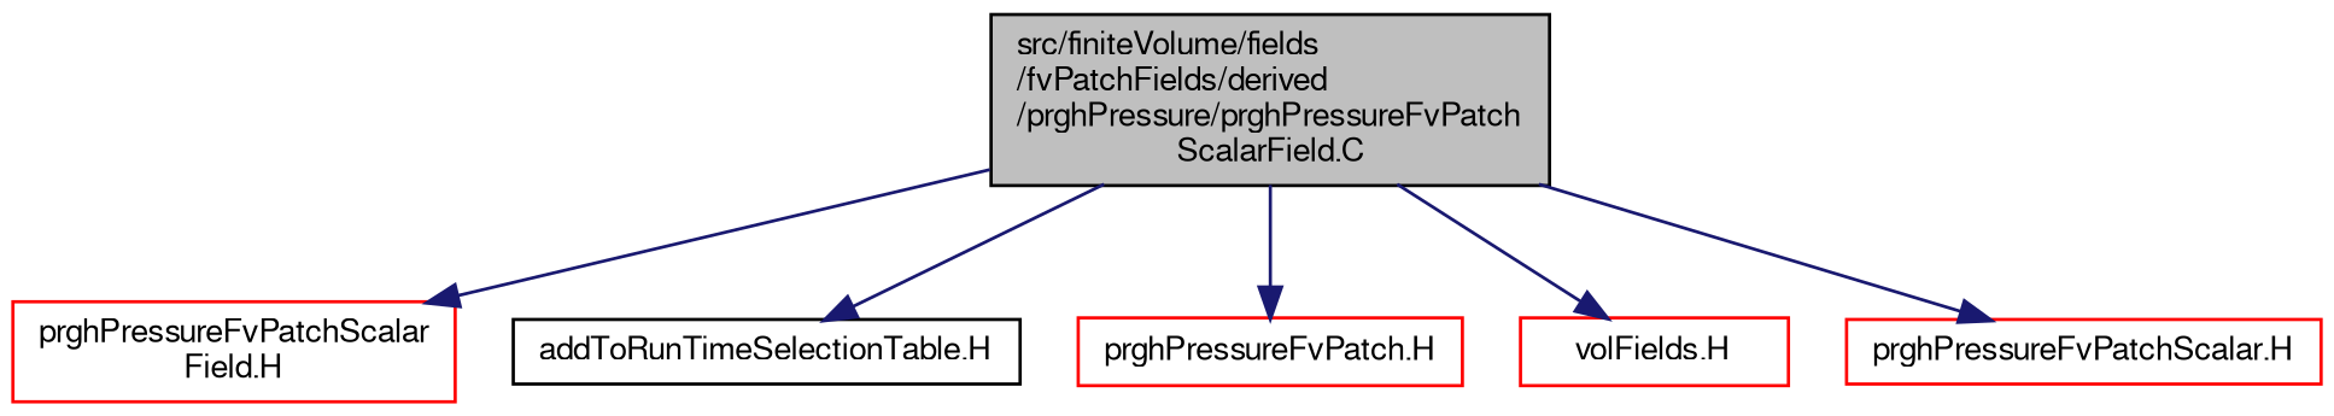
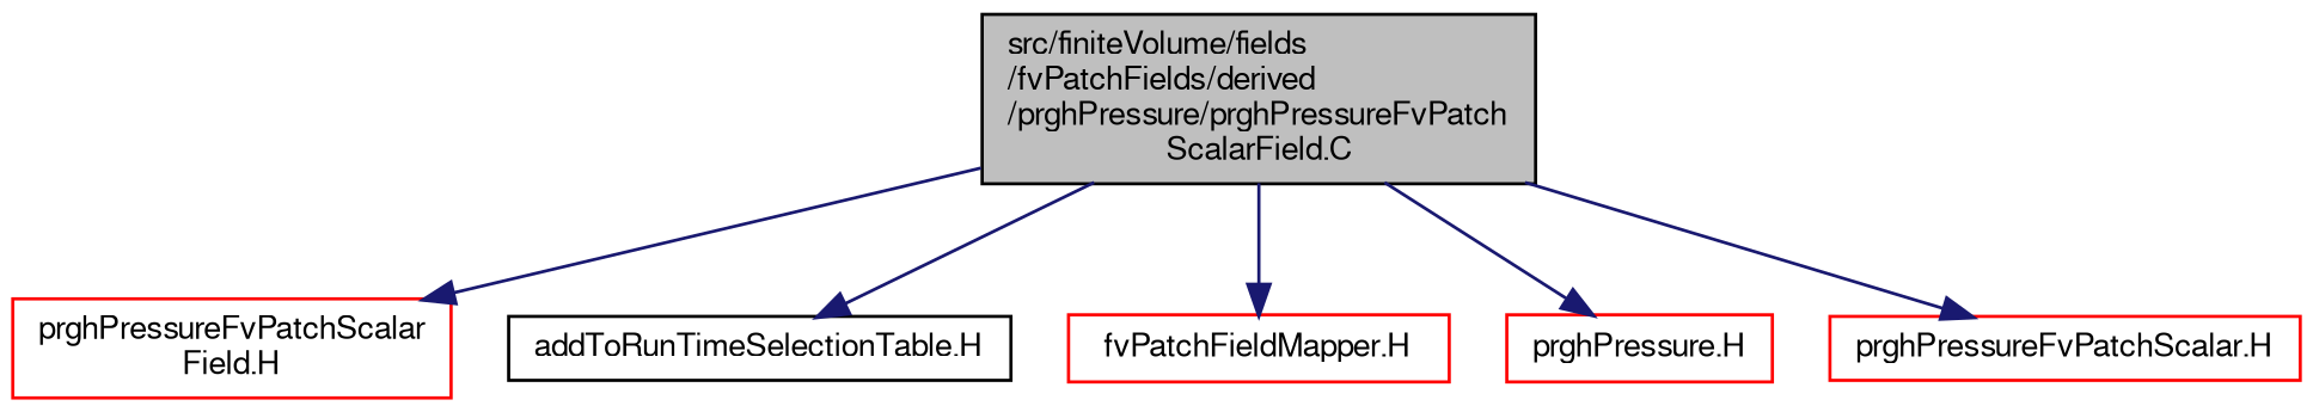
  digraph {
    node [color=red fontname=FreeSans fontsize=10 shape=record]
    edge [color=midnightblue fontname=FreeSans fontsize=10 labelfontname=FreeSans labelfontsize=10 style=solid]
    n1 [color=black fillcolor=grey75 fontcolor=black height=0.2 label="src/finiteVolume/fields\l/fvPatchFields/derived\l/prghPressure/prghPressureFvPatch\lScalarField.C" style=filled width=0.4]
    n2 [height=0.2 label="prghPressureFvPatchScalar\lField.H" width=0.4]
    n3 [color=black height=0.2 label="addToRunTimeSelectionTable.H" width=0.4]
-   n4 [height=0.2 label="prghPressureFvPatch.H" width=0.4]
-   n5 [height=0.2 label="volFields.H" width=0.4]
+   n4 [height=0.2 label="fvPatchFieldMapper.H" width=0.4]
+   n5 [height=0.2 label="prghPressure.H" width=0.4]
    n6 [height=0.2 label="prghPressureFvPatchScalar.H" width=0.4]
    n1 -> n2
    n1 -> n3
    n1 -> n4
    n1 -> n5
    n1 -> n6
  }
